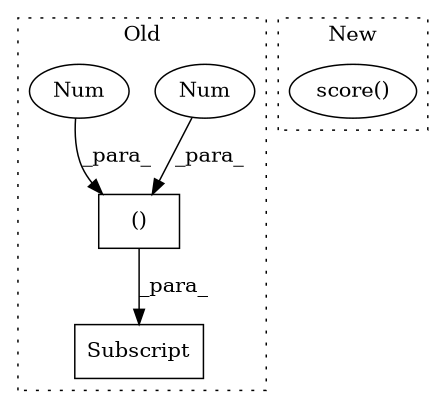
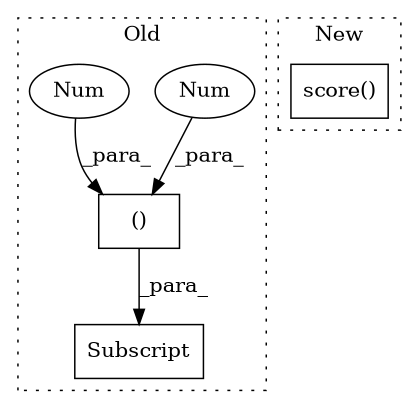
  digraph {
    node [a=76 l=1 shape=box]
    n1 [a=54 l=3 label="()" s=2974]
    n2 [a=63 l="33,0" label=Subscript s="2945,0"]
    n3 [label=Num s=2973 shape=ellipse]
    n4 [label=Num s=2976 shape=ellipse]
-   n5 [a=75 l="16,1" label="score()" s="3193,3223" shape=ellipse]
+   n5 [a=75 l="16,1" label="score()" s="3193,3223"]
    subgraph cluster_1 {
      label=Old
      style=dotted
      n1
      n2
      n3
      n4
    }
    subgraph cluster_2 {
      label=New
      style=dotted
      n5
    }
    n1 -> n2 [label=_para_]
    n3 -> n1 [label=_para_]
    n4 -> n1 [label=_para_]
  }
